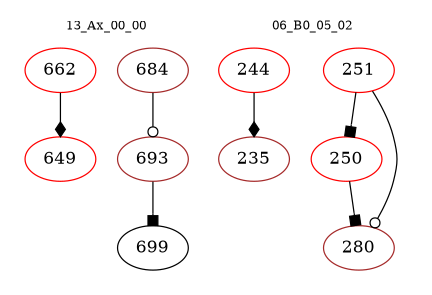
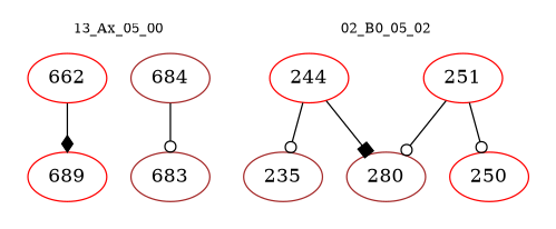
  digraph {
    node [color=red]
    edge [arrowhead=odot color=black]
    n1 [color=brown label=684]
    n2 [label=662]
-   n3 [color=brown label=693]
-   n4 [label=649]
-   n5 [color=black label=699]
+   n3 [color=brown label=683]
+   n4 [label=689]
    n6 [label=251]
    n7 [label=250]
    n8 [label=244]
    n9 [color=brown label=280]
    n10 [color=brown label=235]
    subgraph cluster_1 {
      color=white
      fontsize=10
-     label="13_Ax_00_00"
+     label="13_Ax_05_00"
      n1
      n2
      n3
      n4
-     n5
    }
    subgraph cluster_2 {
      color=white
      fontsize=10
-     label="06_B0_05_02"
+     label="02_B0_05_02"
      n6
      n7
      n8
      n9
      n10
    }
    n1 -> n3
    n2 -> n4 [arrowhead=diamond]
-   n3 -> n5 [arrowhead=box]
-   n6 -> n7 [arrowhead=box]
+   n6 -> n7
    n6 -> n9
-   n7 -> n9 [arrowhead=box]
-   n8 -> n10 [arrowhead=diamond]
+   n8 -> n9 [arrowhead=box]
+   n8 -> n10
  }
